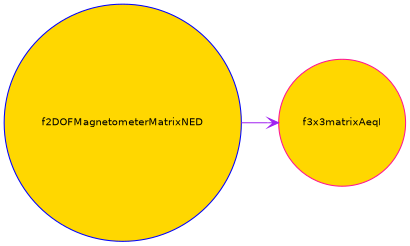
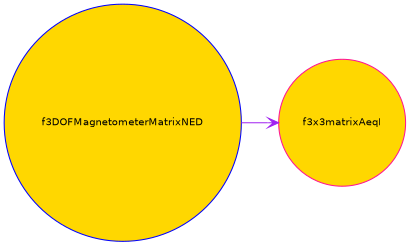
  digraph {
    rankdir=LR
    node [fillcolor=gold fontname=Helvetica fontsize=10 shape=circle style=filled]
-   n1 [color=blue fontcolor=black height=0.2 label=f2DOFMagnetometerMatrixNED width=0.4]
+   n1 [color=blue fontcolor=black height=0.2 label=f3DOFMagnetometerMatrixNED width=0.4]
    n2 [color=deeppink height=0.2 label=f3x3matrixAeqI width=0.4]
    n1 -> n2 [color=purple fontname=Helvetica fontsize=10 labelfontname=Helvetica labelfontsize=10 style=solid arrowhead=vee]
  }
